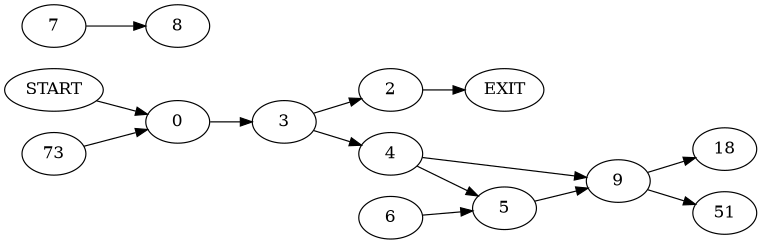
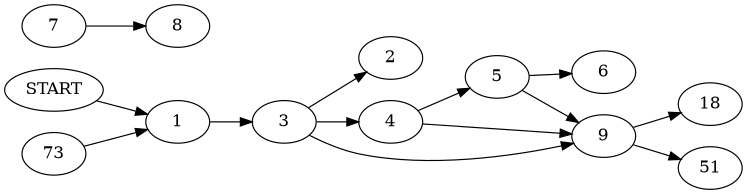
  digraph {
    rankdir=LR
    n1 [label=START]
-   1 [label=0]
+   1
    3
-   n4 [label=EXIT]
    2
    4
    9
    5
    n9 [label=18]
    n10 [label=51]
    6
    7
    8
    n14 [label=73]
    n1 -> 1
    1 -> 3
    3 -> 2
    3 -> 4
-   2 -> n4
+   3 -> 9
    4 -> 9
    4 -> 5
    9 -> n9
    9 -> n10
    5 -> 9
-   6 -> 5
+   5 -> 6
    7 -> 8
    n14 -> 1
  }
